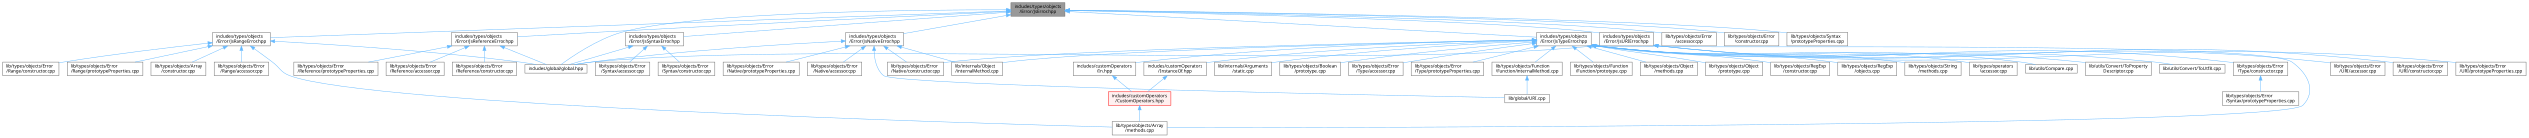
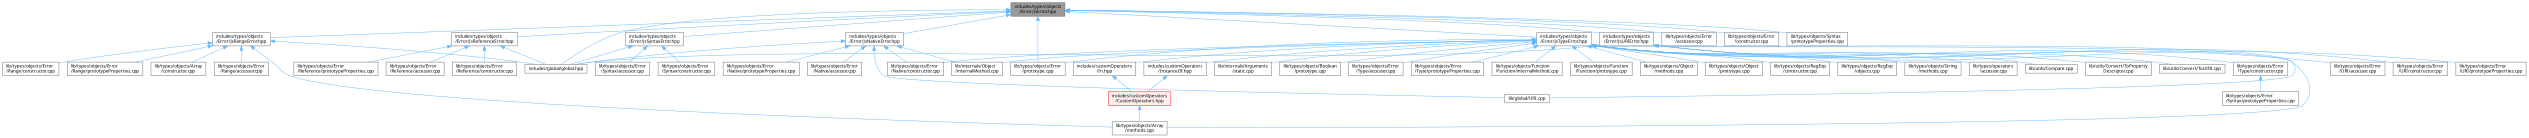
  digraph {
    fontname="Noto Sans"
    node [color=grey40 fillcolor=white fontname="Noto Sans" fontsize=10 shape=box style=filled]
    edge [color=steelblue1 dir=back fontname="Noto Sans" fontsize=10 labelfontname=Helvetica labelfontsize=10 style=solid]
    n1 [color=gray40 fillcolor=grey60 fontcolor=black height=0.2 label="includes/types/objects\l/Error/JsError.hpp" width=0.4]
    n2 [height=0.2 label="includes/global/global.hpp" width=0.4]
    n3 [height=0.2 label="includes/types/objects\l/Error/JsNativeError.hpp" width=0.4]
    n4 [height=0.2 label="includes/types/objects\l/Error/JsRangeError.hpp" width=0.4]
    n5 [height=0.2 label="includes/types/objects\l/Error/JsReferenceError.hpp" width=0.4]
    n6 [height=0.2 label="includes/types/objects\l/Error/JsSyntaxError.hpp" width=0.4]
    n7 [height=0.2 label="includes/types/objects\l/Error/JsTypeError.hpp" width=0.4]
+   n8 [height=0.2 label="lib/types/objects/Error\l/prototype.cpp" width=0.4]
    n9 [height=0.2 label="includes/types/objects\l/Error/JsURIError.hpp" width=0.4]
    n10 [height=0.2 label="lib/types/objects/Error\l/accessor.cpp" width=0.4]
    n11 [height=0.2 label="lib/types/objects/Error\l/constructor.cpp" width=0.4]
    n12 [height=0.2 label="lib/types/objects/Syntax\l/prototypeProperties.cpp" width=0.4]
    n13 [height=0.2 label="lib/global/URI.cpp" width=0.4]
    n14 [height=0.2 label="lib/internals/Object\l/internalMethod.cpp" width=0.4]
    n15 [height=0.2 label="lib/types/objects/Error\l/Native/accessor.cpp" width=0.4]
    n16 [height=0.2 label="lib/types/objects/Error\l/Native/constructor.cpp" width=0.4]
    n17 [height=0.2 label="lib/types/objects/Error\l/Native/prototypeProperties.cpp" width=0.4]
    n18 [height=0.2 label="lib/types/objects/Array\l/constructor.cpp" width=0.4]
    n19 [height=0.2 label="lib/types/objects/Array\l/methods.cpp" width=0.4]
    n20 [height=0.2 label="lib/types/objects/Error\l/Range/accessor.cpp" width=0.4]
    n21 [height=0.2 label="lib/types/objects/Error\l/Range/constructor.cpp" width=0.4]
    n22 [height=0.2 label="lib/types/objects/Error\l/Range/prototypeProperties.cpp" width=0.4]
    n23 [height=0.2 label="lib/types/objects/Error\l/Reference/accessor.cpp" width=0.4]
    n24 [height=0.2 label="lib/types/objects/Error\l/Reference/constructor.cpp" width=0.4]
    n25 [height=0.2 label="lib/types/objects/Error\l/Reference/prototypeProperties.cpp" width=0.4]
    n26 [height=0.2 label="lib/types/objects/Error\l/Syntax/accessor.cpp" width=0.4]
    n27 [height=0.2 label="lib/types/objects/Error\l/Syntax/constructor.cpp" width=0.4]
    n28 [height=0.2 label="includes/customOperators\l/In.hpp" width=0.4]
    n29 [height=0.2 label="includes/customOperators\l/InstanceOf.hpp" width=0.4]
    n30 [height=0.2 label="lib/internals/Arguments\l/static.cpp" width=0.4]
    n31 [height=0.2 label="lib/types/objects/Boolean\l/prototype.cpp" width=0.4]
    n32 [height=0.2 label="lib/types/objects/Error\l/Type/accessor.cpp" width=0.4]
    n33 [height=0.2 label="lib/types/objects/Error\l/Type/constructor.cpp" width=0.4]
    n34 [height=0.2 label="lib/types/objects/Error\l/Type/prototypeProperties.cpp" width=0.4]
    n35 [height=0.2 label="lib/types/objects/Function\l/Function/internalMethod.cpp" width=0.4]
    n36 [height=0.2 label="lib/types/objects/Function\l/Function/prototype.cpp" width=0.4]
    n37 [height=0.2 label="lib/types/objects/Object\l/methods.cpp" width=0.4]
    n38 [height=0.2 label="lib/types/objects/Object\l/prototype.cpp" width=0.4]
    n39 [height=0.2 label="lib/types/objects/RegExp\l/constructor.cpp" width=0.4]
    n40 [height=0.2 label="lib/types/objects/RegExp\l/objects.cpp" width=0.4]
    n41 [height=0.2 label="lib/types/objects/String\l/methods.cpp" width=0.4]
    n42 [height=0.2 label="lib/types/operators\l/accessor.cpp" width=0.4]
    n43 [height=0.2 label="lib/utils/Compare.cpp" width=0.4]
    n44 [height=0.2 label="lib/utils/Convert/ToProperty\lDescriptor.cpp" width=0.4]
    n45 [height=0.2 label="lib/utils/Convert/ToUtf8.cpp" width=0.4]
    n46 [height=0.2 label="lib/types/objects/Error\l/URI/accessor.cpp" width=0.4]
    n47 [height=0.2 label="lib/types/objects/Error\l/URI/constructor.cpp" width=0.4]
    n48 [height=0.2 label="lib/types/objects/Error\l/URI/prototypeProperties.cpp" width=0.4]
    n49 [height=0.2 label="lib/types/objects/Error\l/Syntax/prototypeProperties.cpp" width=0.4]
    n50 [color=red fillcolor="#FFF0F0" height=0.2 label="includes/customOperators\l/CustomOperators.hpp" width=0.4]
    n1 -> n2
    n1 -> n3
    n1 -> n4
    n1 -> n5
    n1 -> n6
    n1 -> n7
+   n1 -> n8
    n1 -> n9
    n1 -> n10
    n1 -> n11
    n1 -> n12
    n3 -> n2
    n3 -> n13
    n3 -> n14
    n3 -> n15
    n3 -> n16
    n3 -> n17
    n4 -> n2
    n4 -> n18
    n4 -> n19
    n4 -> n20
    n4 -> n21
    n4 -> n22
    n5 -> n2
    n5 -> n23
    n5 -> n24
    n5 -> n25
    n6 -> n2
    n6 -> n26
    n6 -> n27
+   n7 -> n8
    n7 -> n14
    n7 -> n16
    n7 -> n19
    n7 -> n28
    n7 -> n29
    n7 -> n30
    n7 -> n31
    n7 -> n32
    n7 -> n33
    n7 -> n34
    n7 -> n35
    n7 -> n36
    n7 -> n37
    n7 -> n38
    n7 -> n39
    n7 -> n40
    n7 -> n41
    n7 -> n42
    n7 -> n43
    n7 -> n44
    n7 -> n45
    n9 -> n2
-   n35 -> n13
+   n9 -> n13
    n9 -> n46
    n9 -> n47
    n9 -> n48
    n28 -> n50
    n29 -> n50
    n33 -> n49
    n50 -> n19
  }
